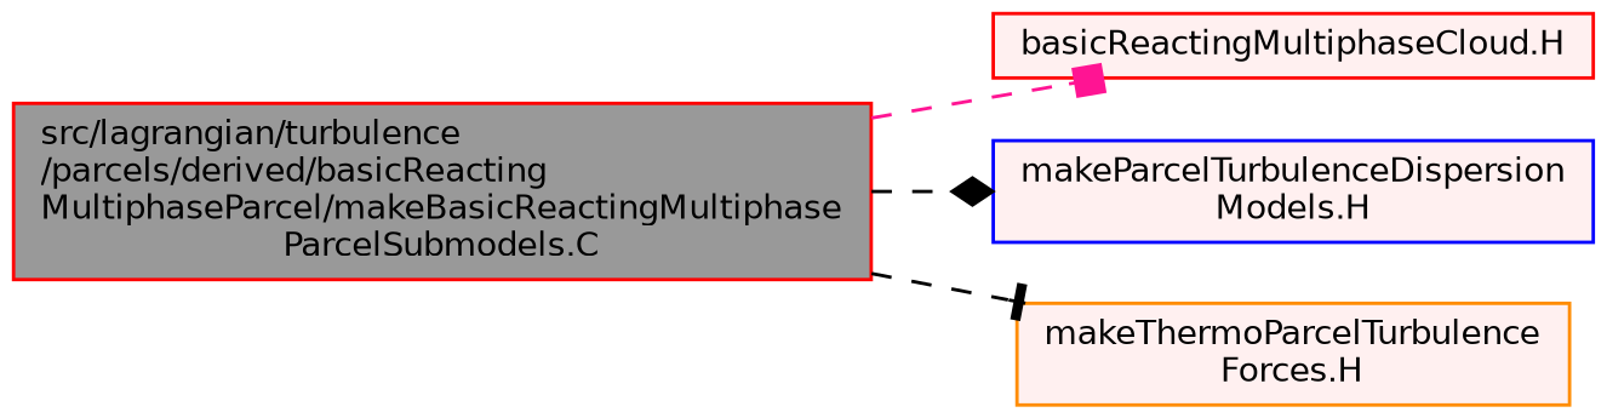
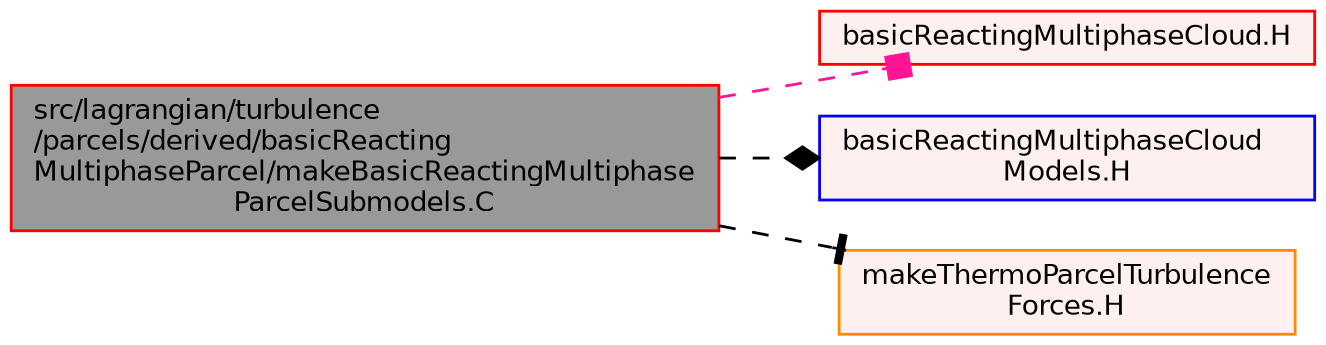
  digraph {
    rankdir=LR
    node [color=red fillcolor="#FFF0F0" fontname=Helvetica fontsize=10 shape=box style=filled]
    edge [color=black fontname=Helvetica fontsize=10 labelfontname=Helvetica labelfontsize=10 style=dashed]
    n1 [fillcolor=grey60 fontcolor=black height=0.2 label="src/lagrangian/turbulence\l/parcels/derived/basicReacting\lMultiphaseParcel/makeBasicReactingMultiphase\lParcelSubmodels.C" width=0.4]
    n2 [height=0.2 label="basicReactingMultiphaseCloud.H" width=0.4]
-   n3 [color=blue height=0.2 label="makeParcelTurbulenceDispersion\lModels.H" width=0.4]
+   n3 [color=blue height=0.2 label="basicReactingMultiphaseCloud\lModels.H" width=0.4]
    n4 [color=darkorange height=0.2 label="makeThermoParcelTurbulence\lForces.H" width=0.4]
    n1 -> n2 [color=deeppink arrowhead=box]
    n1 -> n3 [arrowhead=diamond]
    n1 -> n4 [arrowhead=tee]
  }
